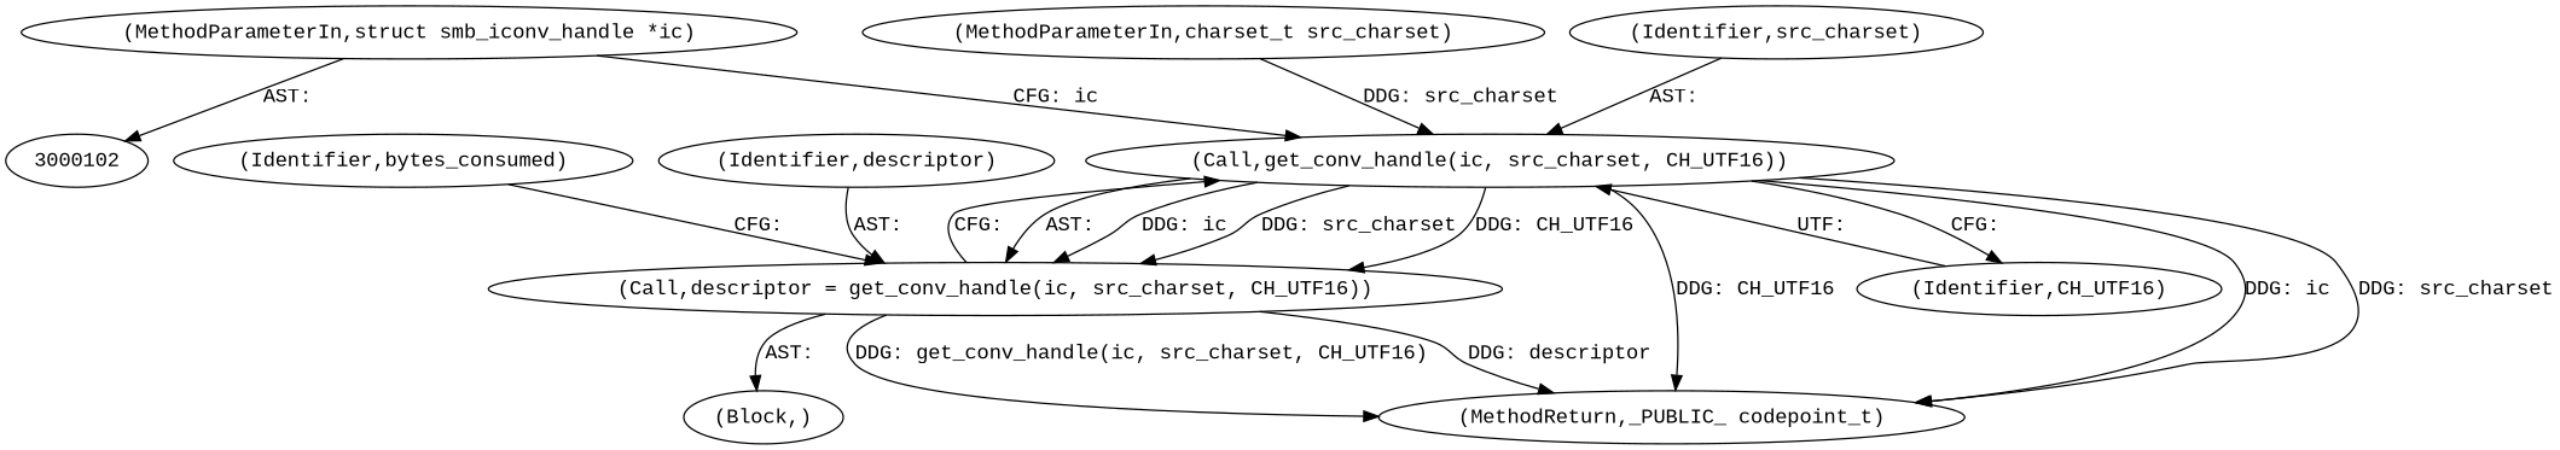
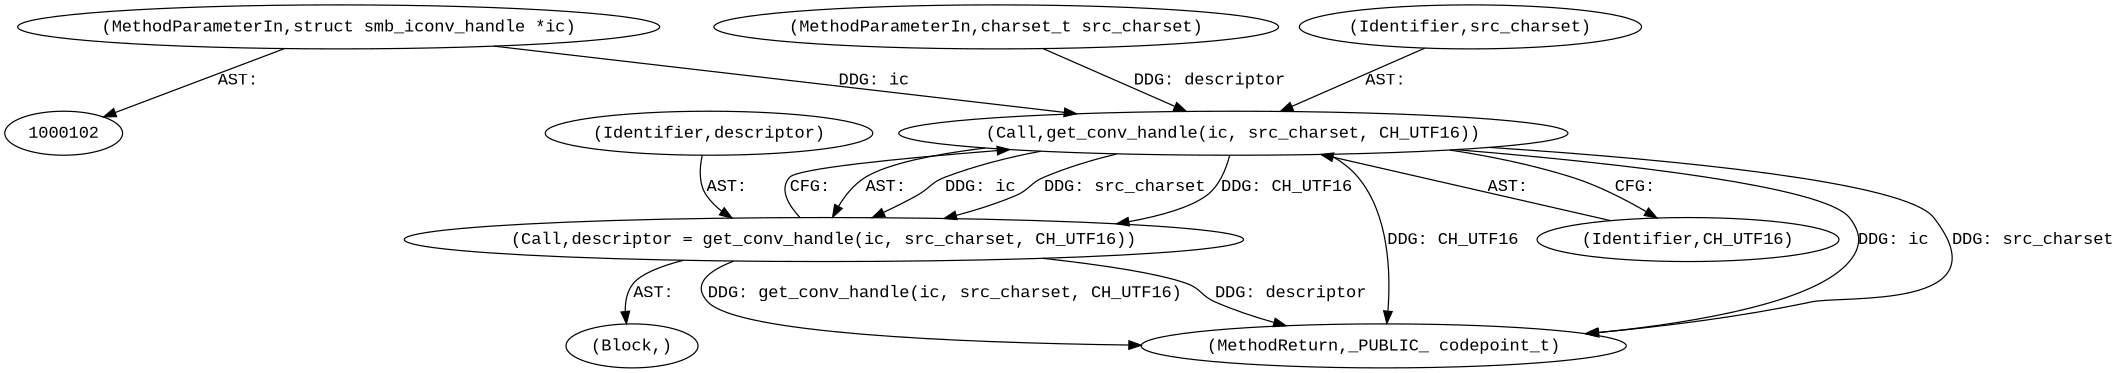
  digraph {
    fontname="Liberation Mono"
    node [fontname="Liberation Mono"]
    edge [fontname="Liberation Mono"]
    n1 [label="(MethodParameterIn,struct smb_iconv_handle *ic)"]
    n2 [label="(Call,get_conv_handle(ic, src_charset, CH_UTF16))"]
-   1000102 [label=3000102]
+   1000102
    n4 [label="(MethodReturn,_PUBLIC_ codepoint_t)"]
    n5 [label="(Call,descriptor = get_conv_handle(ic, src_charset, CH_UTF16))"]
    n6 [label="(Identifier,CH_UTF16)"]
    n7 [label="(Block,)"]
-   n8 [label="(Identifier,bytes_consumed)"]
    n9 [label="(Identifier,descriptor)"]
    n10 [label="(MethodParameterIn,charset_t src_charset)"]
    n11 [label="(Identifier,src_charset)"]
-   n1 -> n2 [label="CFG: ic"]
+   n1 -> n2 [label="DDG: ic"]
    n1 -> 1000102 [label="AST: "]
    n2 -> n4 [label="DDG: CH_UTF16"]
    n2 -> n4 [label="DDG: ic"]
    n2 -> n4 [label="DDG: src_charset"]
    n2 -> n5 [label="AST: "]
    n2 -> n5 [label="DDG: ic"]
    n2 -> n5 [label="DDG: src_charset"]
    n2 -> n5 [label="DDG: CH_UTF16"]
    n2 -> n6 [label="CFG: "]
    n5 -> n2 [label="CFG: "]
    n5 -> n4 [label="DDG: descriptor"]
    n5 -> n4 [label="DDG: get_conv_handle(ic, src_charset, CH_UTF16)"]
    n5 -> n7 [label="AST: "]
-   n6 -> n2 [label="UTF: "]
-   n8 -> n5 [label="CFG: "]
+   n6 -> n2 [label="AST: "]
    n9 -> n5 [label="AST: "]
-   n10 -> n2 [label="DDG: src_charset"]
+   n10 -> n2 [label="DDG: descriptor"]
    n11 -> n2 [label="AST: "]
  }
